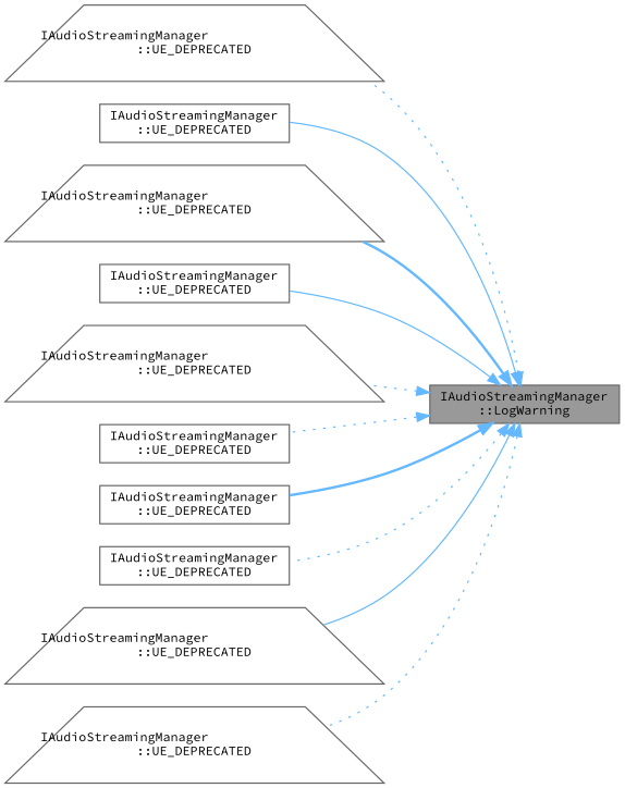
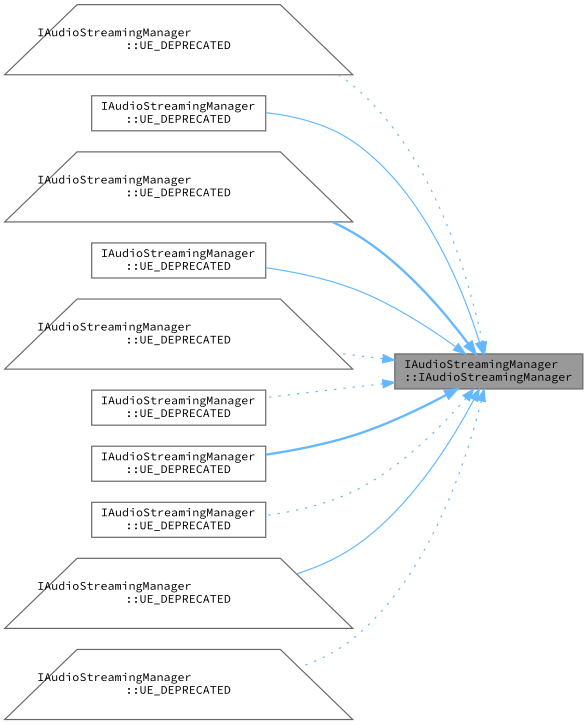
  digraph {
    rankdir=RL
    fontname="Source Code Pro"
    node [color=grey40 fillcolor=white fontname="Source Code Pro" fontsize=10 shape=box style=filled]
    edge [color=steelblue1 dir=back fontname="Source Code Pro" fontsize=10 labelfontname=Helvetica labelfontsize=10 style=dotted]
-   n1 [color=gray40 fillcolor=grey60 fontcolor=black height=0.2 label="IAudioStreamingManager\l::LogWarning" width=0.4]
+   n1 [color=gray40 fillcolor=grey60 fontcolor=black height=0.2 label="IAudioStreamingManager\l::IAudioStreamingManager" width=0.4]
    n2 [height=0.2 label="IAudioStreamingManager\l::UE_DEPRECATED" shape=trapezium width=0.4]
    n3 [height=0.2 label="IAudioStreamingManager\l::UE_DEPRECATED" width=0.4]
    n4 [height=0.2 label="IAudioStreamingManager\l::UE_DEPRECATED" shape=trapezium width=0.4]
    n5 [height=0.2 label="IAudioStreamingManager\l::UE_DEPRECATED" width=0.4]
    n6 [height=0.2 label="IAudioStreamingManager\l::UE_DEPRECATED" shape=trapezium width=0.4]
    n7 [height=0.2 label="IAudioStreamingManager\l::UE_DEPRECATED" width=0.4]
    n8 [height=0.2 label="IAudioStreamingManager\l::UE_DEPRECATED" width=0.4]
    n9 [height=0.2 label="IAudioStreamingManager\l::UE_DEPRECATED" width=0.4]
    n10 [height=0.2 label="IAudioStreamingManager\l::UE_DEPRECATED" shape=trapezium width=0.4]
    n11 [height=0.2 label="IAudioStreamingManager\l::UE_DEPRECATED" shape=trapezium width=0.4]
    n1 -> n2
    n1 -> n3 [style=solid]
    n1 -> n4 [style=bold]
    n1 -> n5 [style=solid]
    n1 -> n6
    n1 -> n7
    n1 -> n8 [style=bold]
    n1 -> n9
    n1 -> n10 [style=solid]
    n1 -> n11
  }
